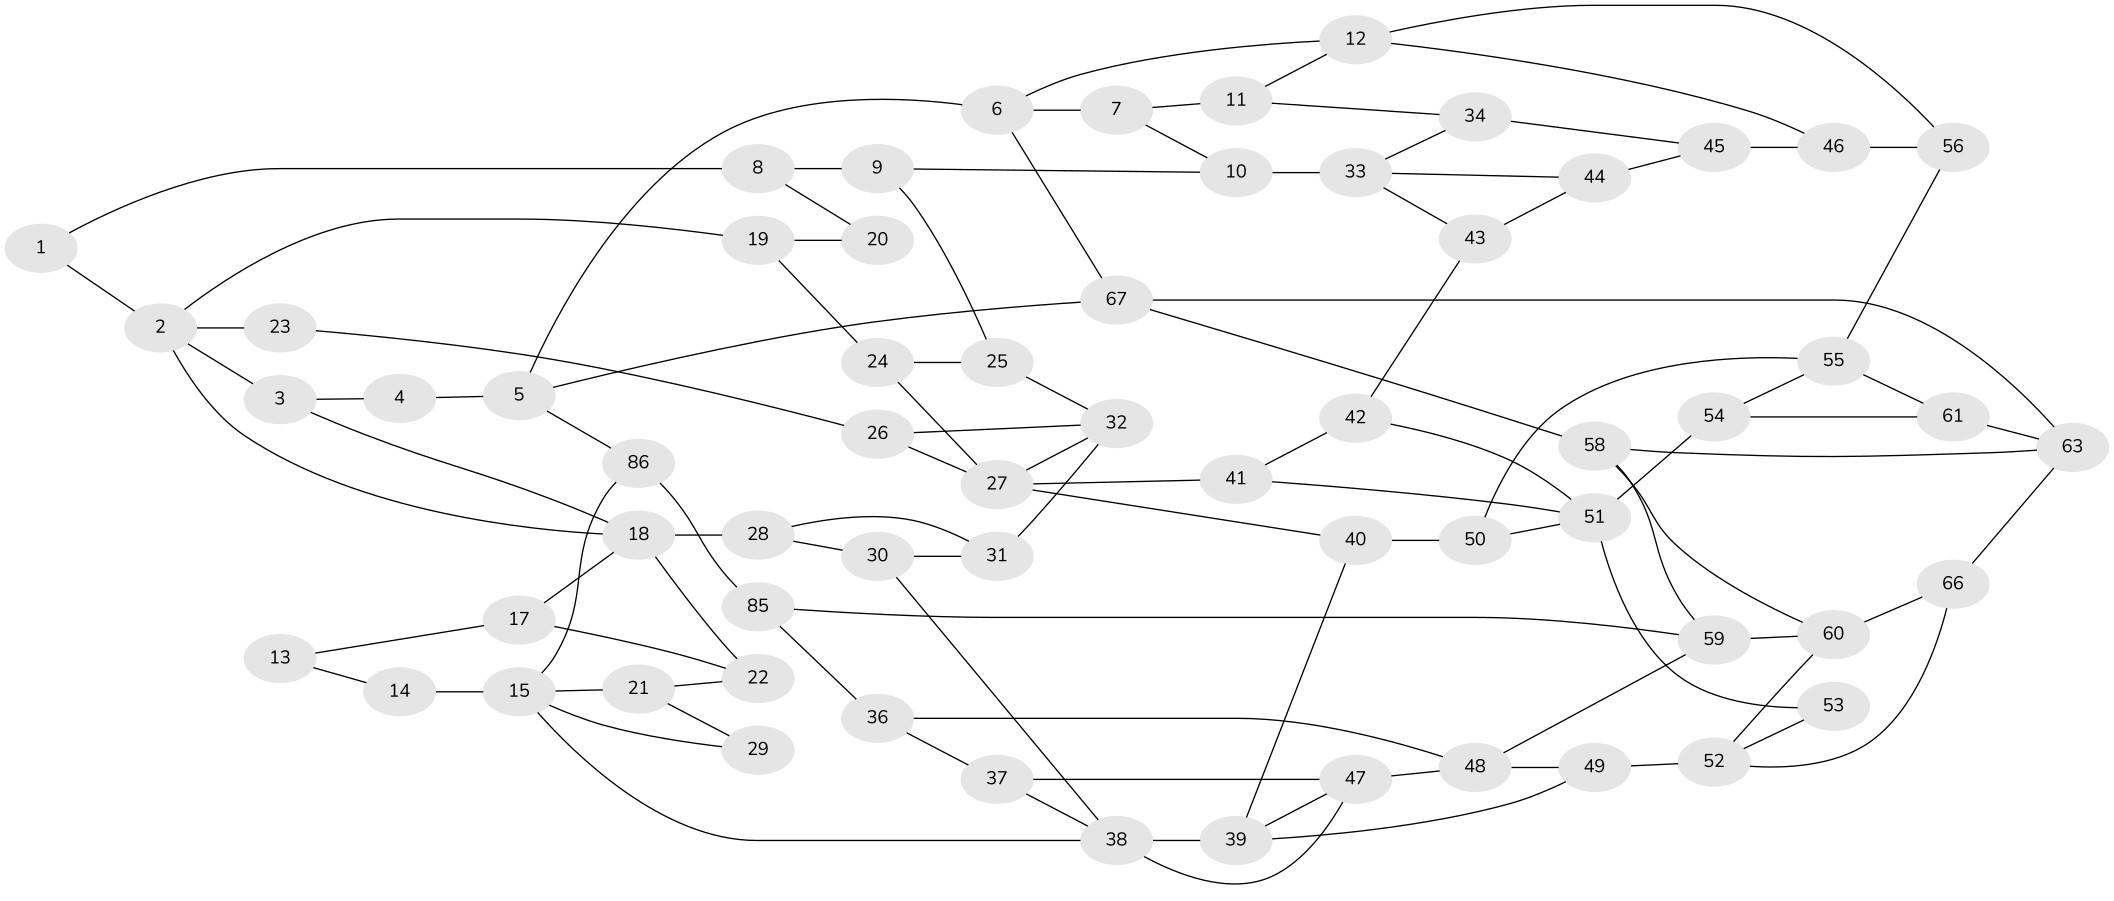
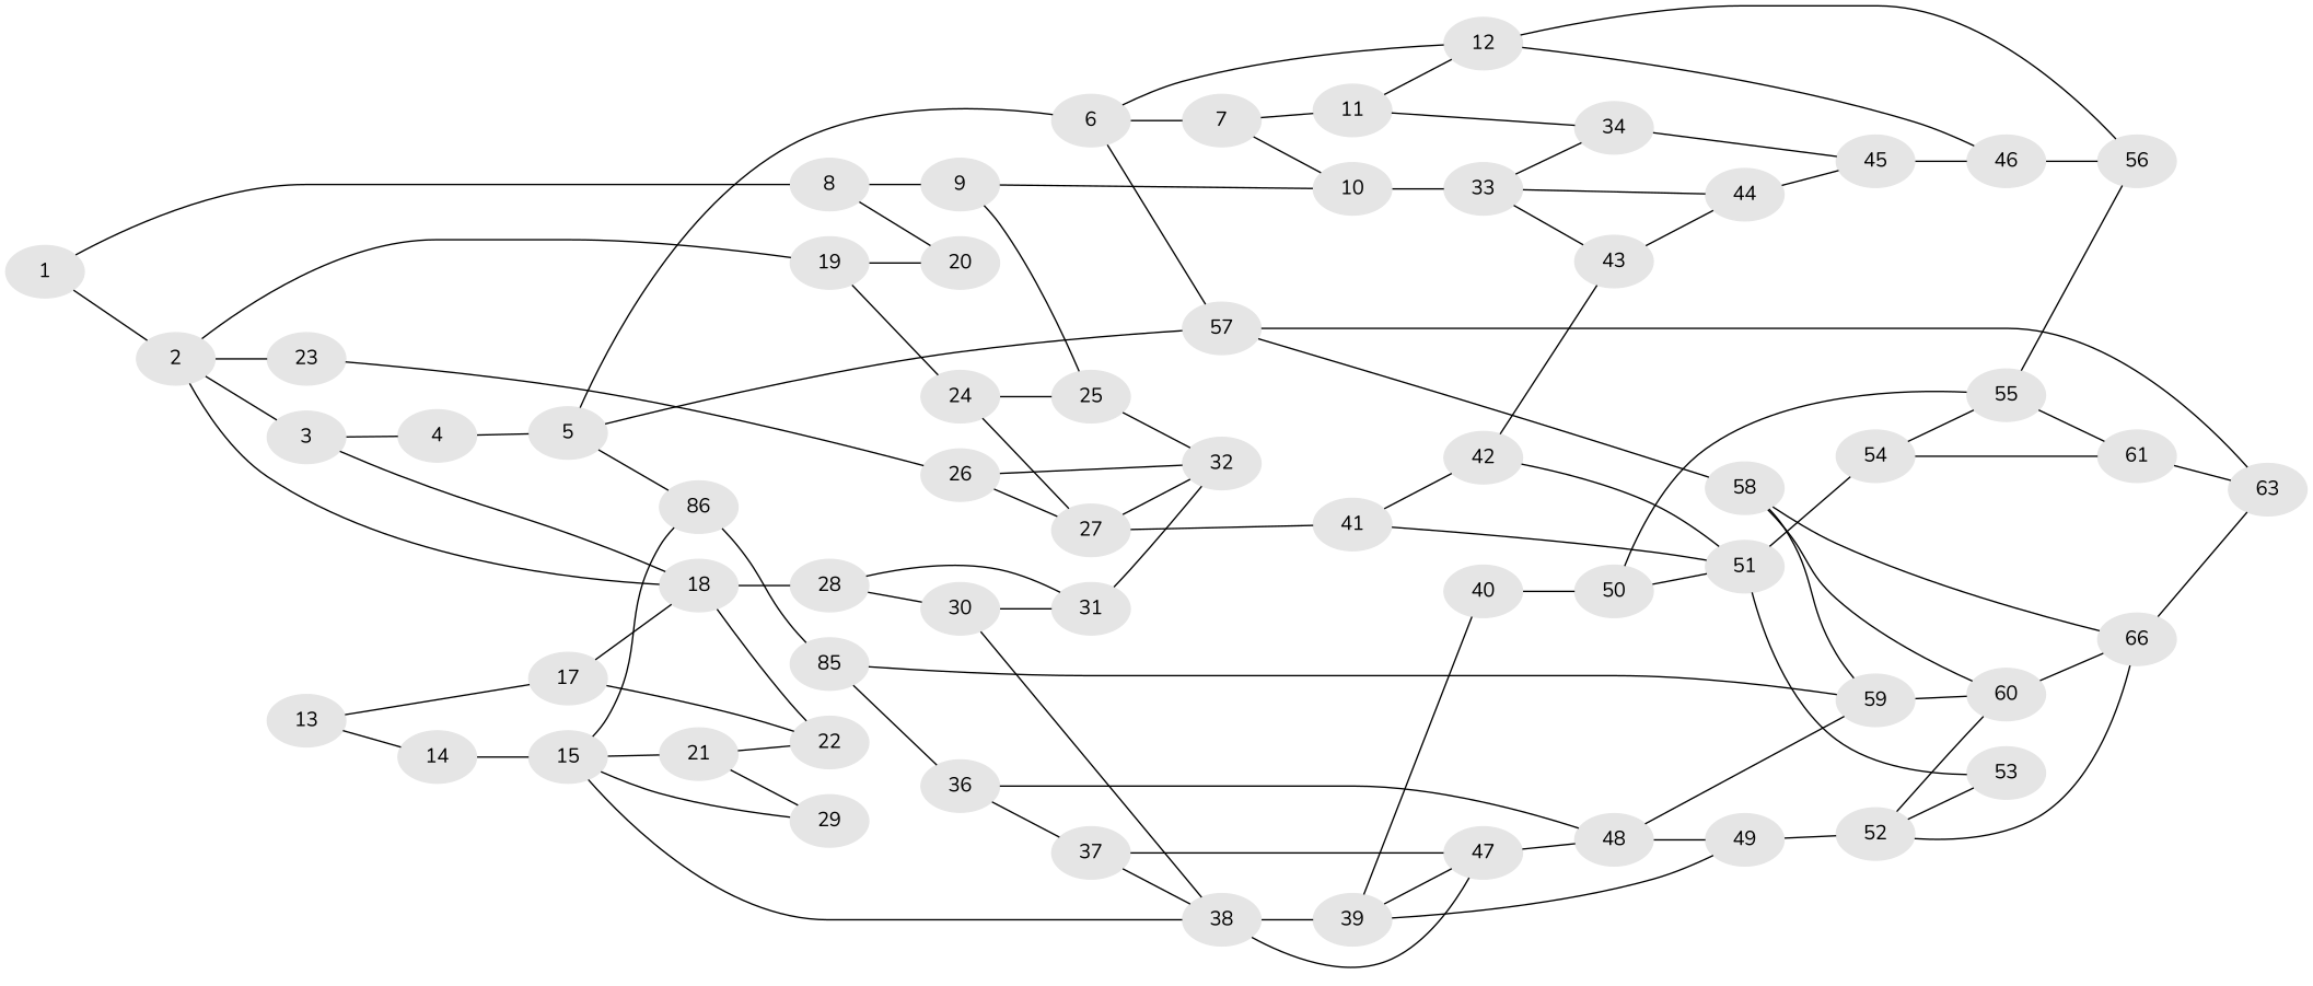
  graph {
    fontname=Nunito
    rankdir=LR
    node [color=gray90 fontname=Nunito style=filled]
    edge [fontname=Nunito weight=1.0]
    1
    2
    8
    3
    18
    19
    23
    9
    20
    4
    22
    28
    24
    26
    5
    6
    n17 [label=86]
-   57 [label=67]
+   57
    7
    12
    n21 [label=85]
    58
    63
    10
    11
    46
    56
    33
    34
    25
    32
    43
    44
    45
    13
    14
    17
    15
    21
    29
    38
    47
    39
    36
    59
    31
    30
    27
    40
    41
    50
    42
    51
    37
    48
    60
    49
    52
    55
    53
    54
    n62 [label=66]
    61
    1 -- 2
    1 -- 8
    2 -- 3
    2 -- 18
    2 -- 19
    2 -- 23 [weight=2.0]
    8 -- 9
    8 -- 20
    3 -- 18
    3 -- 4
    18 -- 22
    18 -- 28 [weight=2.0]
    19 -- 20
    19 -- 24
    23 -- 26
    9 -- 10 [weight=2.0]
    9 -- 25
    4 -- 5
    28 -- 31
    28 -- 30
    24 -- 25
    24 -- 27
    26 -- 32
    26 -- 27
    5 -- 6
    5 -- n17
    5 -- 57
    6 -- 57 [weight=2.0]
    6 -- 7
    6 -- 12 [weight=2.0]
    n17 -- n21
    57 -- 58 [weight=2.0]
    57 -- 63
    7 -- 10 [weight=2.0]
    7 -- 11
    12 -- 46
    12 -- 56
    n21 -- 36
    n21 -- 59
    58 -- 59
    58 -- 60
-   58 -- 63
+   58 -- n62
    10 -- 33 [weight=2.0]
    11 -- 12
    11 -- 34
    46 -- 56 [weight=3.0]
    33 -- 34 [weight=2.0]
    33 -- 43
    33 -- 44
    34 -- 45
    25 -- 32
    43 -- 44
    44 -- 45
    45 -- 46 [weight=2.0]
    13 -- 14
    13 -- 17
    14 -- 15 [weight=2.0]
    17 -- 18
    17 -- 22
    15 -- n17
    15 -- 21
    15 -- 29
    15 -- 38
    21 -- 22
    21 -- 29
    38 -- 47
    38 -- 39
    47 -- 48 [weight=2.0]
    39 -- 47
    39 -- 40
    39 -- 49
    36 -- 37
    36 -- 48
    59 -- 60 [weight=2.0]
    31 -- 32
    30 -- 38
    30 -- 31
    27 -- 32
-   27 -- 40
    27 -- 41
    40 -- 50
    41 -- 42
    41 -- 51
    50 -- 51
    50 -- 55
    42 -- 43
    42 -- 51
    51 -- 53
    51 -- 54 [weight=2.0]
    37 -- 38
    37 -- 47 [weight=2.0]
    48 -- 59
    48 -- 49
    60 -- n62
    49 -- 52
    52 -- 60 [weight=2.0]
    52 -- 53
    52 -- n62
    55 -- 56 [weight=2.0]
    55 -- 61
    54 -- 55 [weight=2.0]
    54 -- 61 [weight=2.0]
    n62 -- 63
    61 -- 63
  }
